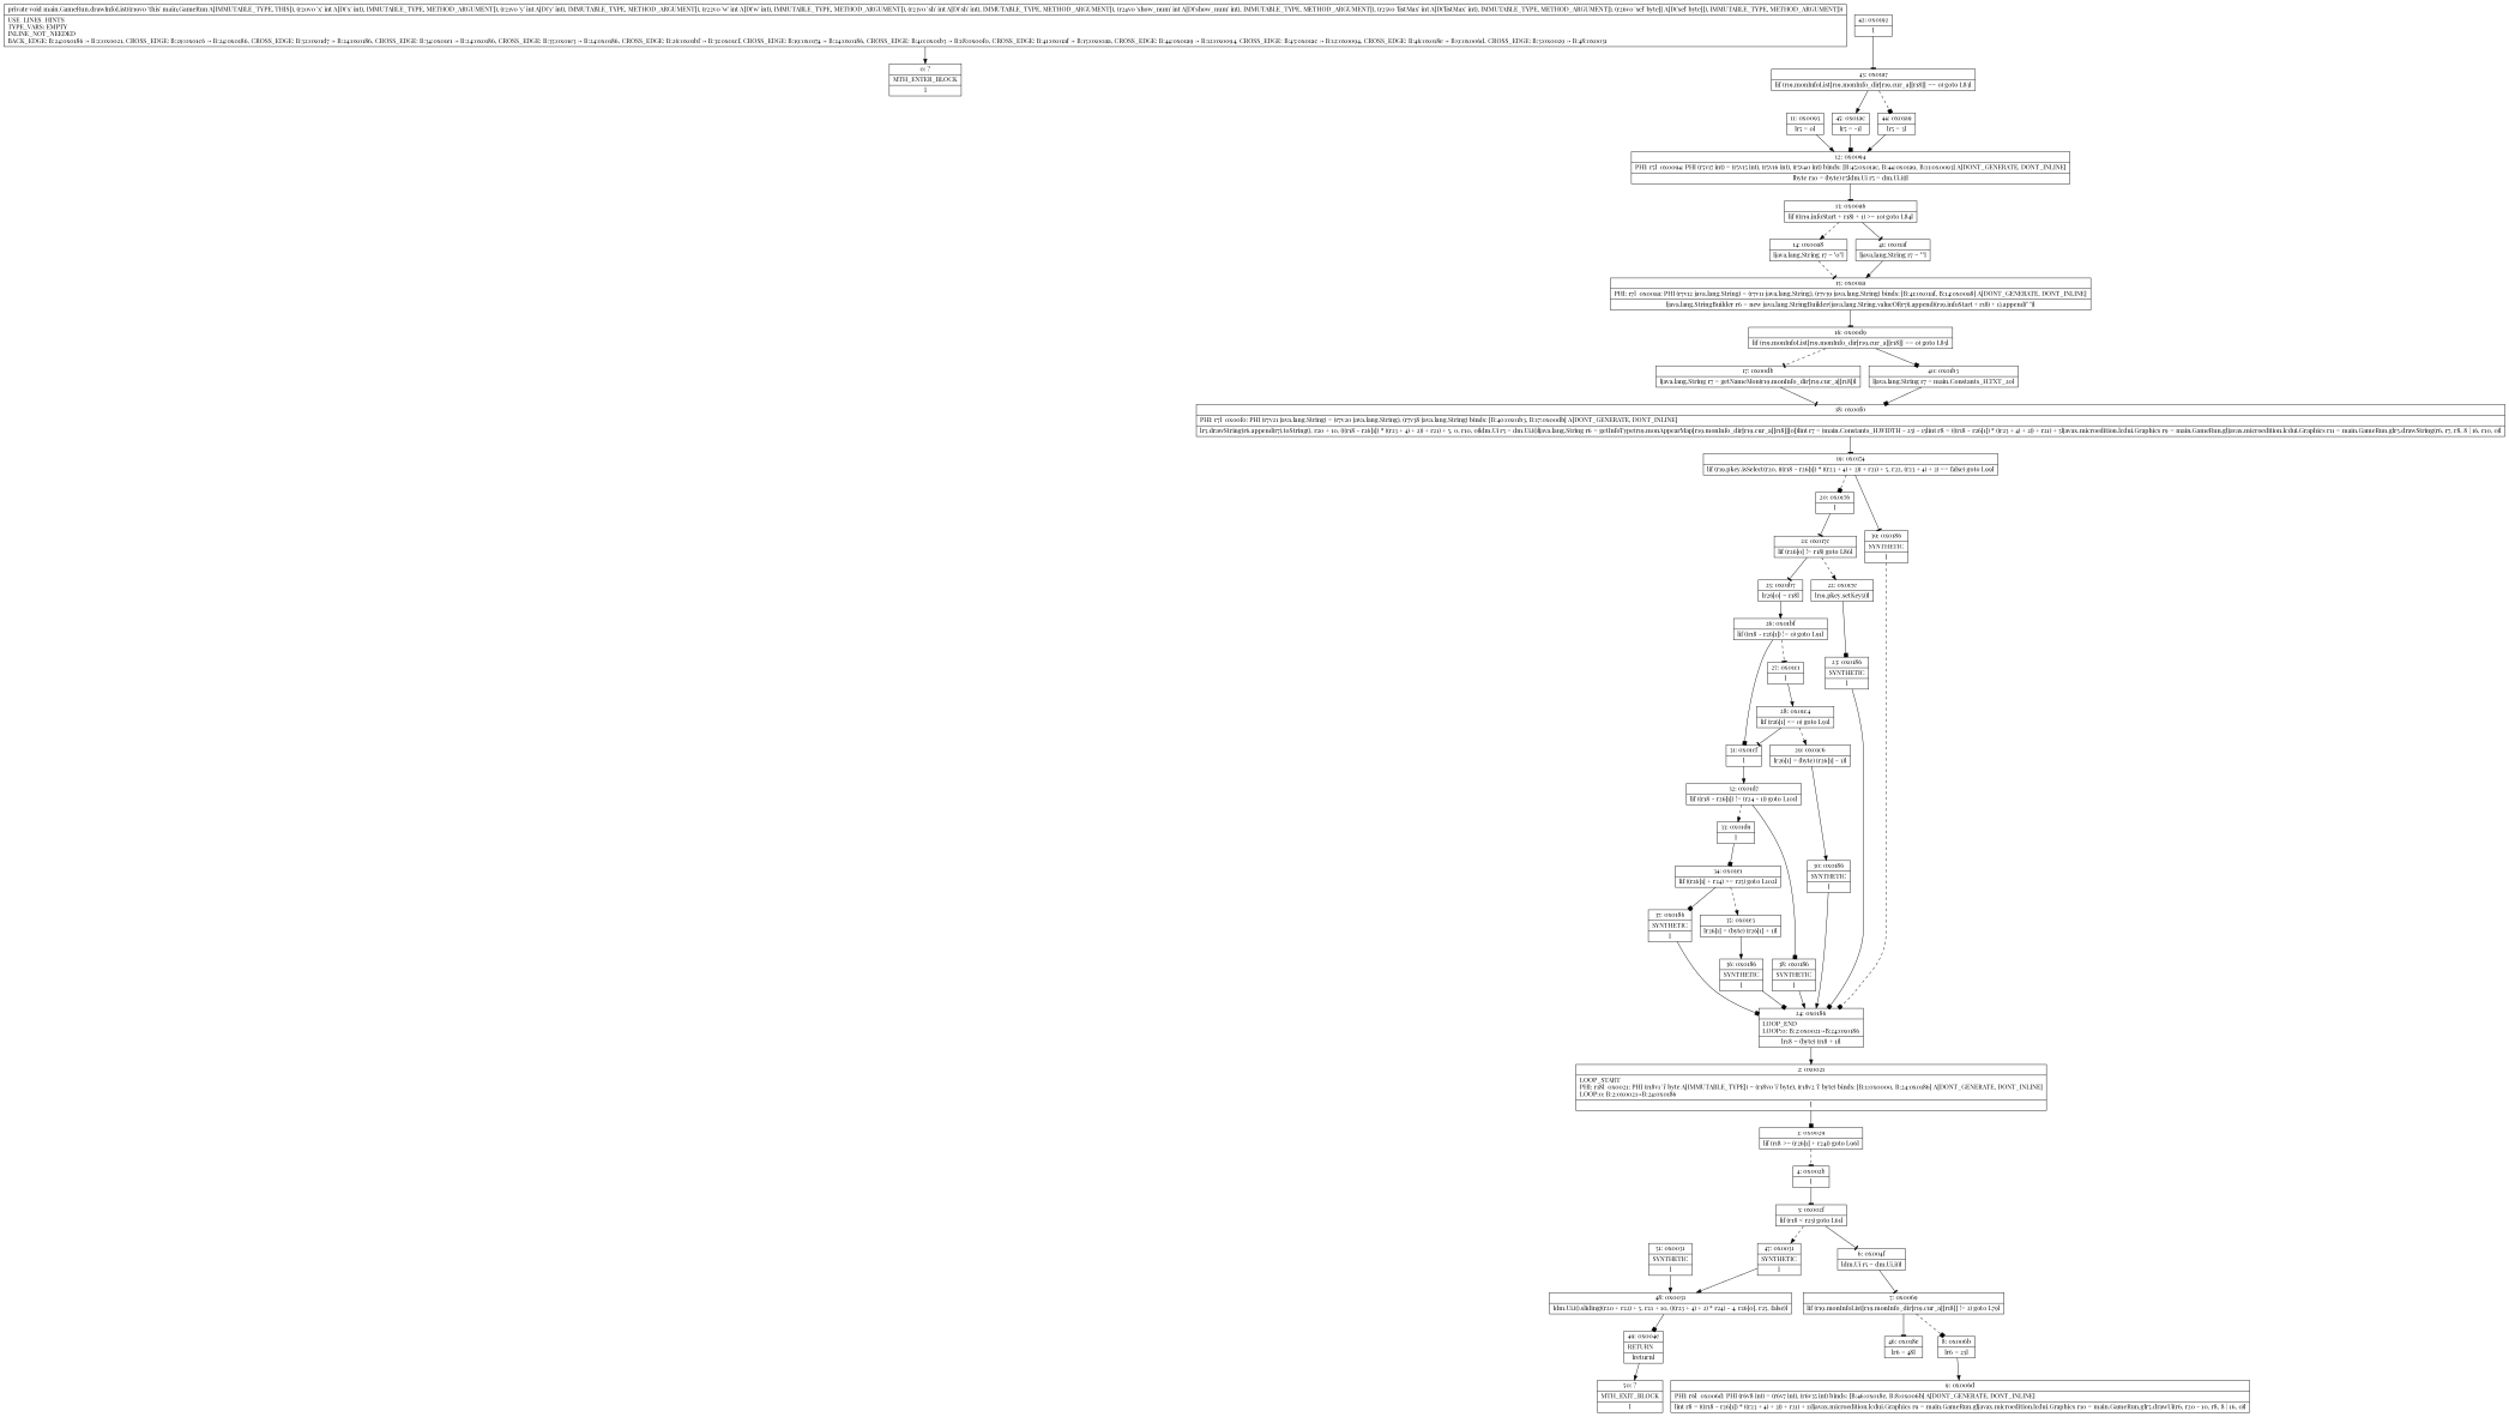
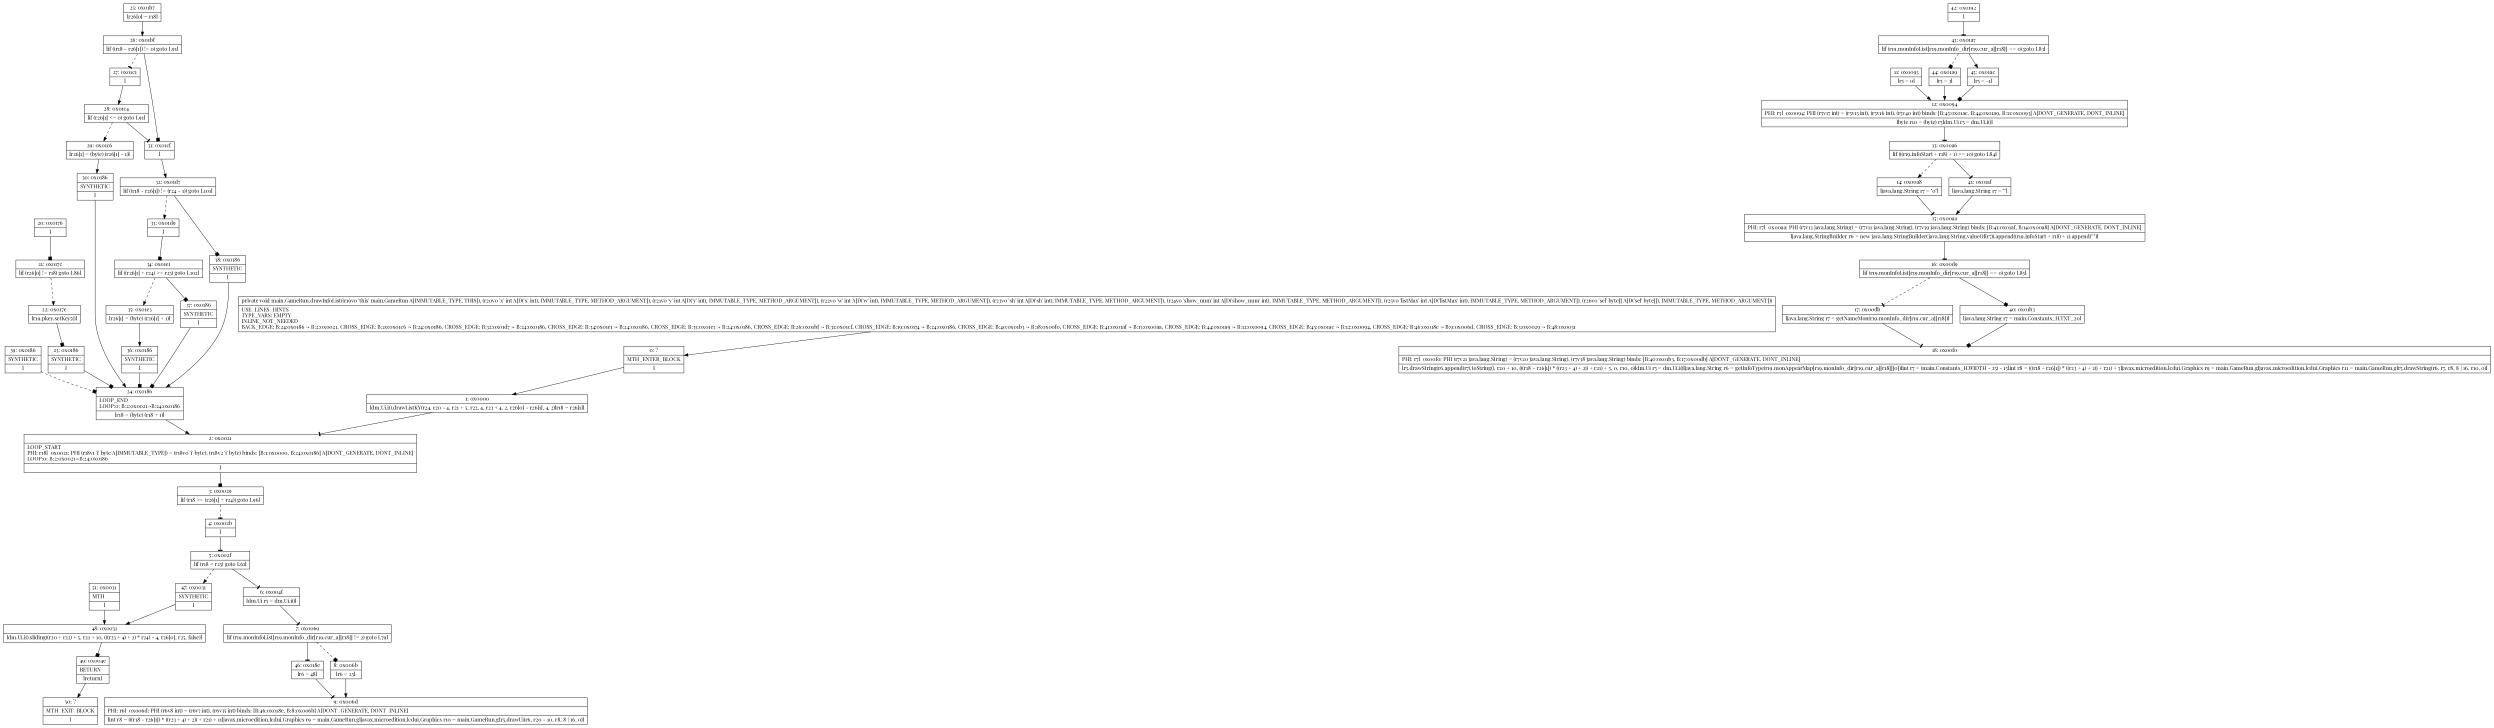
  digraph {
    fontname="Playfair Display"
    node [fontname="Playfair Display" shape=record]
    edge [arrowhead=normal fontname="Playfair Display"]
    n1 [label="{0\:\ ?|MTH_ENTER_BLOCK\l|l}"]
+   n2 [label="{1\:\ 0x0000|ldm.Ui.i().drawListKY(r24, r20 \- 4, r21 + 5, r22, 4, r23 + 4, 2, r26[0] \- r26[1], 4, 2)lr18 = r26[1]l}"]
    n3 [label="{2\:\ 0x0021|LOOP_START\lPHI: r18l  0x0021: PHI (r18v1 'i' byte A[IMMUTABLE_TYPE]) = (r18v0 'i' byte), (r18v2 'i' byte) binds: [B:1:0x0000, B:24:0x0186] A[DONT_GENERATE, DONT_INLINE]\lLOOP:0: B:2:0x0021\-\>B:24:0x0186\l|l}"]
    n4 [label="{3\:\ 0x0029|lif (r18 \>= (r26[1] + r24)) goto L96l}"]
    n5 [label="{4\:\ 0x002b|l}"]
    n6 [label="{5\:\ 0x002f|lif (r18 \< r25) goto L61l}"]
-   n7 [label="{51\:\ 0x0031|SYNTHETIC\l|l}"]
+   n7 [label="{51\:\ 0x0031|MTH\l|l}"]
    n8 [label="{48\:\ 0x0031|ldm.Ui.i().sliding((r20 + r22) + 5, r21 + 10, (((r23 + 4) + 2) * r24) \- 4, r26[0], r25, false)l}"]
    n9 [label="{6\:\ 0x004f|ldm.Ui r5 = dm.Ui.i()l}"]
    n10 [label="{47\:\ 0x0031|SYNTHETIC\l|l}"]
    n11 [label="{7\:\ 0x0069|lif (r19.monInfoList[r19.monInfo_dir[r19.cur_a][r18]] != 2) goto L79l}"]
    n12 [label="{8\:\ 0x006b|lr6 = 25l}"]
    n13 [label="{46\:\ 0x018e|lr6 = 48l}"]
    n14 [label="{9\:\ 0x006d|PHI: r6l  0x006d: PHI (r6v8 int) = (r6v7 int), (r6v35 int) binds: [B:46:0x018e, B:8:0x006b] A[DONT_GENERATE, DONT_INLINE]\l|lint r8 = (((r18 \- r26[1]) * ((r23 + 4) + 2)) + r21) + 11ljavax.microedition.lcdui.Graphics r9 = main.GameRun.gljavax.microedition.lcdui.Graphics r10 = main.GameRun.glr5.drawUi(r6, r20 \- 10, r8, 8 \| 16, 0)l}"]
    n15 [label="{11\:\ 0x0093|lr5 = 0l}"]
    n16 [label="{12\:\ 0x0094|PHI: r5l  0x0094: PHI (r5v17 int) = (r5v15 int), (r5v16 int), (r5v40 int) binds: [B:45:0x01ac, B:44:0x01a9, B:11:0x0093] A[DONT_GENERATE, DONT_INLINE]\l|lbyte r10 = (byte) r5ldm.Ui r5 = dm.Ui.i()l}"]
    n17 [label="{42\:\ 0x0192|l}"]
    n18 [label="{43\:\ 0x01a7|lif (r19.monInfoList[r19.monInfo_dir[r19.cur_a][r18]] == 0) goto L83l}"]
    n19 [label="{13\:\ 0x00a6|lif (((r19.infoStart + r18) + 1) \>= 10) goto L84l}"]
    n20 [label="{14\:\ 0x00a8|ljava.lang.String r7 = \"0\"l}"]
    n21 [label="{41\:\ 0x01af|ljava.lang.String r7 = \"\"l}"]
    n22 [label="{15\:\ 0x00aa|PHI: r7l  0x00aa: PHI (r7v12 java.lang.String) = (r7v11 java.lang.String), (r7v39 java.lang.String) binds: [B:41:0x01af, B:14:0x00a8] A[DONT_GENERATE, DONT_INLINE]\l|ljava.lang.StringBuilder r6 = new java.lang.StringBuilder(java.lang.String.valueOf(r7)).append((r19.infoStart + r18) + 1).append(\" \")l}"]
    n23 [label="{16\:\ 0x00d9|lif (r19.monInfoList[r19.monInfo_dir[r19.cur_a][r18]] == 0) goto L85l}"]
    n24 [label="{17\:\ 0x00db|ljava.lang.String r7 = getNameMon(r19.monInfo_dir[r19.cur_a][r18])l}"]
    n25 [label="{40\:\ 0x01b3|ljava.lang.String r7 = main.Constants_H.TXT_20l}"]
    n26 [label="{18\:\ 0x00f0|PHI: r7l  0x00f0: PHI (r7v21 java.lang.String) = (r7v20 java.lang.String), (r7v38 java.lang.String) binds: [B:40:0x01b3, B:17:0x00db] A[DONT_GENERATE, DONT_INLINE]\l|lr5.drawString(r6.append(r7).toString(), r20 + 10, (((r18 \- r26[1]) * ((r23 + 4) + 2)) + r21) + 5, 0, r10, 0)ldm.Ui r5 = dm.Ui.i()ljava.lang.String r6 = getInfoType(r19.monAppearMap[r19.monInfo_dir[r19.cur_a][r18]][0])lint r7 = (main.Constants_H.WIDTH \- 25) \- 15lint r8 = (((r18 \- r26[1]) * ((r23 + 4) + 2)) + r21) + 5ljavax.microedition.lcdui.Graphics r9 = main.GameRun.gljavax.microedition.lcdui.Graphics r11 = main.GameRun.glr5.drawString(r6, r7, r8, 8 \| 16, r10, 0)l}"]
-   n27 [label="{19\:\ 0x0174|lif (r19.pkey.isSelect(r20, (((r18 \- r26[1]) * ((r23 + 4) + 2)) + r21) + 5, r22, (r23 + 4) + 2) == false) goto L99l}"]
    n28 [label="{20\:\ 0x0176|l}"]
    n29 [label="{39\:\ 0x0186|SYNTHETIC\l|l}"]
    n30 [label="{21\:\ 0x017c|lif (r26[0] != r18) goto L86l}"]
    n31 [label="{24\:\ 0x0186|LOOP_END\lLOOP:0: B:2:0x0021\-\>B:24:0x0186\l|lr18 = (byte) (r18 + 1)l}"]
    n32 [label="{22\:\ 0x017e|lr19.pkey.setKey5()l}"]
    n33 [label="{25\:\ 0x01b7|lr26[0] = r18l}"]
    n34 [label="{23\:\ 0x0186|SYNTHETIC\l|l}"]
    n35 [label="{26\:\ 0x01bf|lif ((r18 \- r26[1]) != 0) goto L91l}"]
    n36 [label="{27\:\ 0x01c1|l}"]
    n37 [label="{31\:\ 0x01cf|l}"]
    n38 [label="{28\:\ 0x01c4|lif (r26[1] \<= 0) goto L91l}"]
    n39 [label="{32\:\ 0x01d7|lif ((r18 \- r26[1]) != (r24 \- 1)) goto L101l}"]
    n40 [label="{29\:\ 0x01c6|lr26[1] = (byte) (r26[1] \- 1)l}"]
    n41 [label="{30\:\ 0x0186|SYNTHETIC\l|l}"]
    n42 [label="{33\:\ 0x01d9|l}"]
    n43 [label="{38\:\ 0x0186|SYNTHETIC\l|l}"]
    n44 [label="{34\:\ 0x01e1|lif ((r26[1] + r24) \>= r25) goto L102l}"]
    n45 [label="{35\:\ 0x01e3|lr26[1] = (byte) (r26[1] + 1)l}"]
    n46 [label="{37\:\ 0x0186|SYNTHETIC\l|l}"]
    n47 [label="{36\:\ 0x0186|SYNTHETIC\l|l}"]
    n48 [label="{44\:\ 0x01a9|lr5 = 3l}"]
    n49 [label="{45\:\ 0x01ac|lr5 = \-1l}"]
    n50 [label="{49\:\ 0x004e|RETURN\l|lreturnl}"]
    n51 [label="{50\:\ ?|MTH_EXIT_BLOCK\l|l}"]
    n52 [label="{private void main.GameRun.drawInfoList((r19v0 'this' main.GameRun A[IMMUTABLE_TYPE, THIS]), (r20v0 'x' int A[D('x' int), IMMUTABLE_TYPE, METHOD_ARGUMENT]), (r21v0 'y' int A[D('y' int), IMMUTABLE_TYPE, METHOD_ARGUMENT]), (r22v0 'w' int A[D('w' int), IMMUTABLE_TYPE, METHOD_ARGUMENT]), (r23v0 'sh' int A[D('sh' int), IMMUTABLE_TYPE, METHOD_ARGUMENT]), (r24v0 'show_num' int A[D('show_num' int), IMMUTABLE_TYPE, METHOD_ARGUMENT]), (r25v0 'listMax' int A[D('listMax' int), IMMUTABLE_TYPE, METHOD_ARGUMENT]), (r26v0 'sel' byte[] A[D('sel' byte[]), IMMUTABLE_TYPE, METHOD_ARGUMENT]))  | USE_LINES_HINTS\lTYPE_VARS: EMPTY\lINLINE_NOT_NEEDED\lBACK_EDGE: B:24:0x0186 \-\> B:2:0x0021, CROSS_EDGE: B:29:0x01c6 \-\> B:24:0x0186, CROSS_EDGE: B:32:0x01d7 \-\> B:24:0x0186, CROSS_EDGE: B:34:0x01e1 \-\> B:24:0x0186, CROSS_EDGE: B:35:0x01e3 \-\> B:24:0x0186, CROSS_EDGE: B:26:0x01bf \-\> B:31:0x01cf, CROSS_EDGE: B:19:0x0174 \-\> B:24:0x0186, CROSS_EDGE: B:40:0x01b3 \-\> B:18:0x00f0, CROSS_EDGE: B:41:0x01af \-\> B:15:0x00aa, CROSS_EDGE: B:44:0x01a9 \-\> B:12:0x0094, CROSS_EDGE: B:45:0x01ac \-\> B:12:0x0094, CROSS_EDGE: B:46:0x018e \-\> B:9:0x006d, CROSS_EDGE: B:3:0x0029 \-\> B:48:0x0031\l}"]
+   n1 -> n2
+   n2 -> n3 [arrowhead=tee]
    n3 -> n4 [arrowhead=box]
    n4 -> n5 [arrowhead=tee style=dashed]
    n5 -> n6 [arrowhead=tee]
    n6 -> n9 [arrowhead=tee]
    n6 -> n10 [style=dashed]
    n7 -> n8
    n8 -> n50 [arrowhead=box]
    n9 -> n11 [arrowhead=tee]
    n10 -> n8
    n11 -> n12 [arrowhead=box style=dashed]
    n11 -> n13 [arrowhead=tee]
    n12 -> n14
+   n13 -> n14 [arrowhead=tee]
    n15 -> n16
    n16 -> n19 [arrowhead=tee]
    n17 -> n18 [arrowhead=tee]
    n18 -> n48 [arrowhead=box style=dashed]
    n18 -> n49
    n19 -> n20 [style=dashed]
    n19 -> n21 [arrowhead=tee]
-   n20 -> n22 [arrowhead=tee style=dashed]
+   n20 -> n22 [arrowhead=tee]
    n21 -> n22
    n22 -> n23 [arrowhead=tee]
    n23 -> n24 [arrowhead=tee style=dashed]
    n23 -> n25 [arrowhead=box]
    n24 -> n26 [arrowhead=tee]
    n25 -> n26 [arrowhead=box]
-   n26 -> n27 [arrowhead=tee]
-   n27 -> n28 [arrowhead=box style=dashed]
-   n27 -> n29 [arrowhead=tee]
-   n28 -> n30 [arrowhead=tee]
+   n28 -> n30 [arrowhead=box]
    n29 -> n31 [arrowhead=box style=dashed]
    n30 -> n32 [style=dashed]
-   n30 -> n33 [arrowhead=tee]
    n31 -> n3
    n32 -> n34 [arrowhead=box]
    n33 -> n35
    n34 -> n31 [arrowhead=box]
    n35 -> n36 [arrowhead=tee style=dashed]
    n35 -> n37 [arrowhead=box]
    n36 -> n38
    n37 -> n39
    n38 -> n37 [arrowhead=tee]
    n38 -> n40 [style=dashed]
    n39 -> n42 [style=dashed]
    n39 -> n43 [arrowhead=box]
    n40 -> n41
    n41 -> n31
    n42 -> n44 [arrowhead=box]
    n43 -> n31
    n44 -> n45 [style=dashed]
    n44 -> n46 [arrowhead=box]
    n45 -> n47
    n46 -> n31 [arrowhead=box]
    n47 -> n31 [arrowhead=box]
    n48 -> n16
    n49 -> n16 [arrowhead=box]
    n50 -> n51
    n52 -> n1
  }
